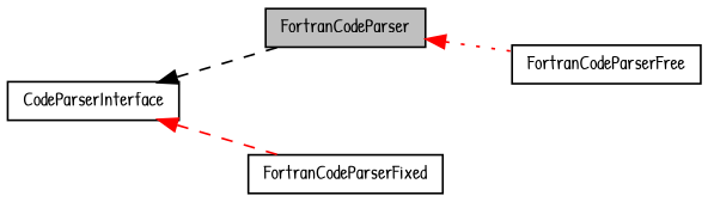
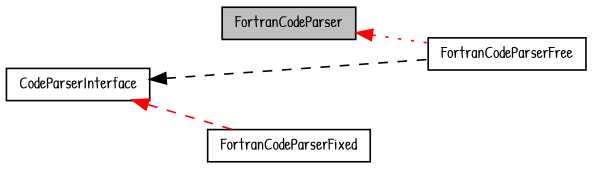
  digraph {
    fontname="Patrick Hand"
    rankdir=LR
    node [color=black fillcolor=white fontname="Patrick Hand" fontsize=10 shape=record style=filled]
    edge [color=red dir=back fontname="Patrick Hand" fontsize=10 labelfontname=Helvetica labelfontsize=10 style=dashed]
    n1 [fillcolor=grey75 fontcolor=black height=0.2 label=FortranCodeParser width=0.4]
    n2 [height=0.2 label=FortranCodeParserFree width=0.4]
    n3 [height=0.2 label=FortranCodeParserFixed width=0.4]
    n4 [height=0.2 label=CodeParserInterface width=0.4]
    n1 -> n2 [style=dotted]
-   n4 -> n1 [color=black]
+   n4 -> n2 [color=black]
    n4 -> n3
  }
